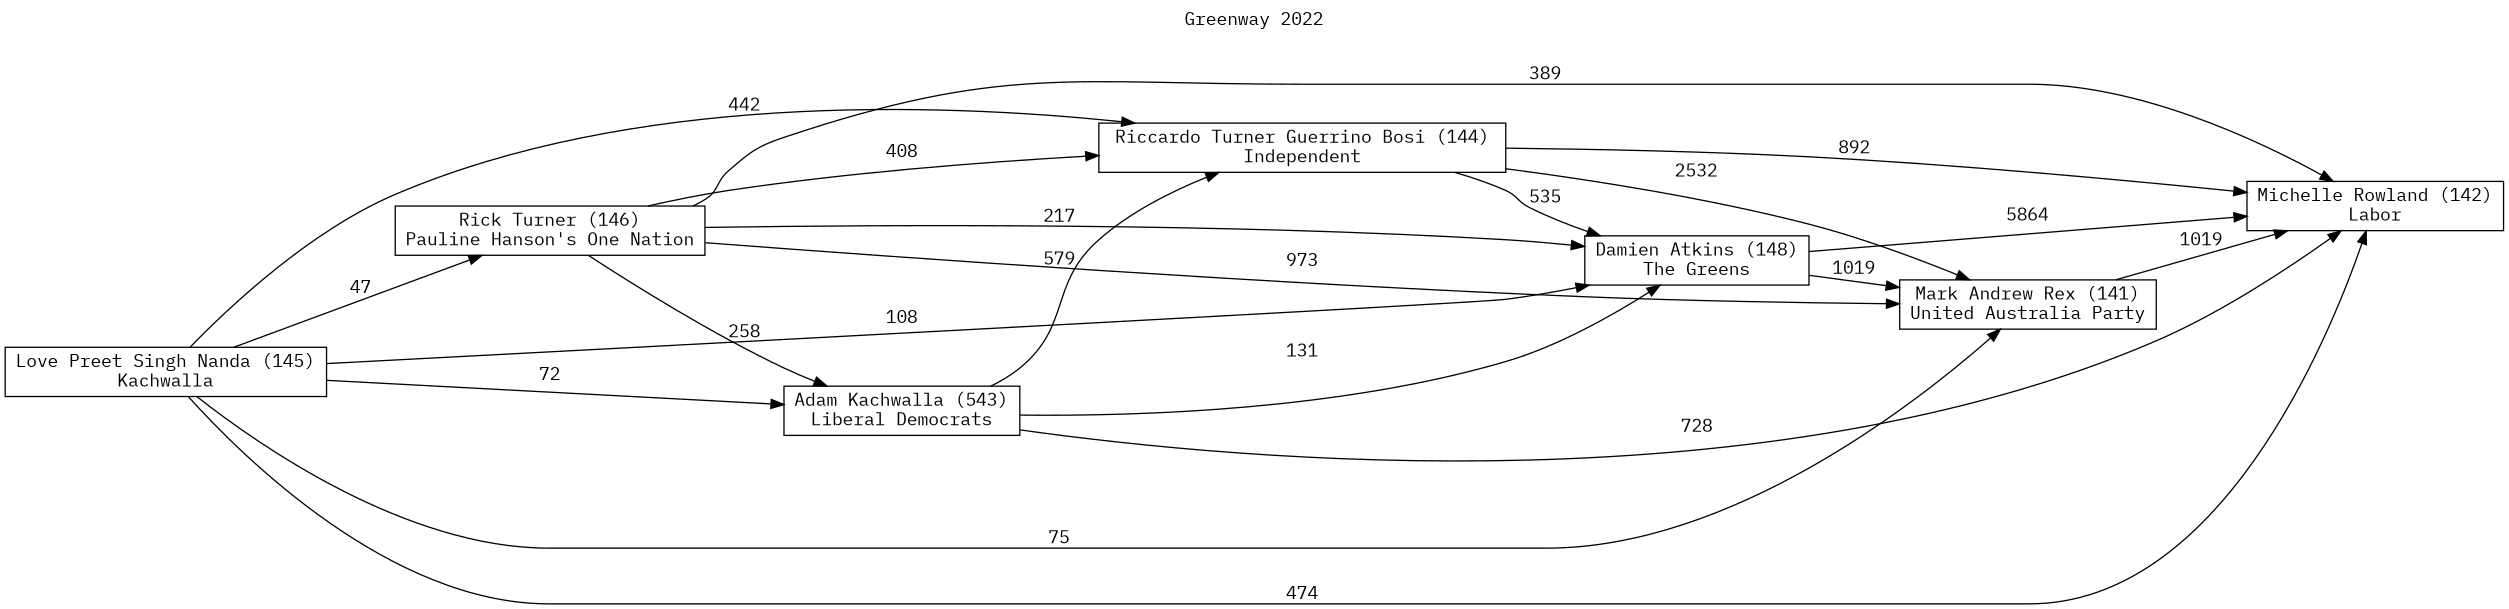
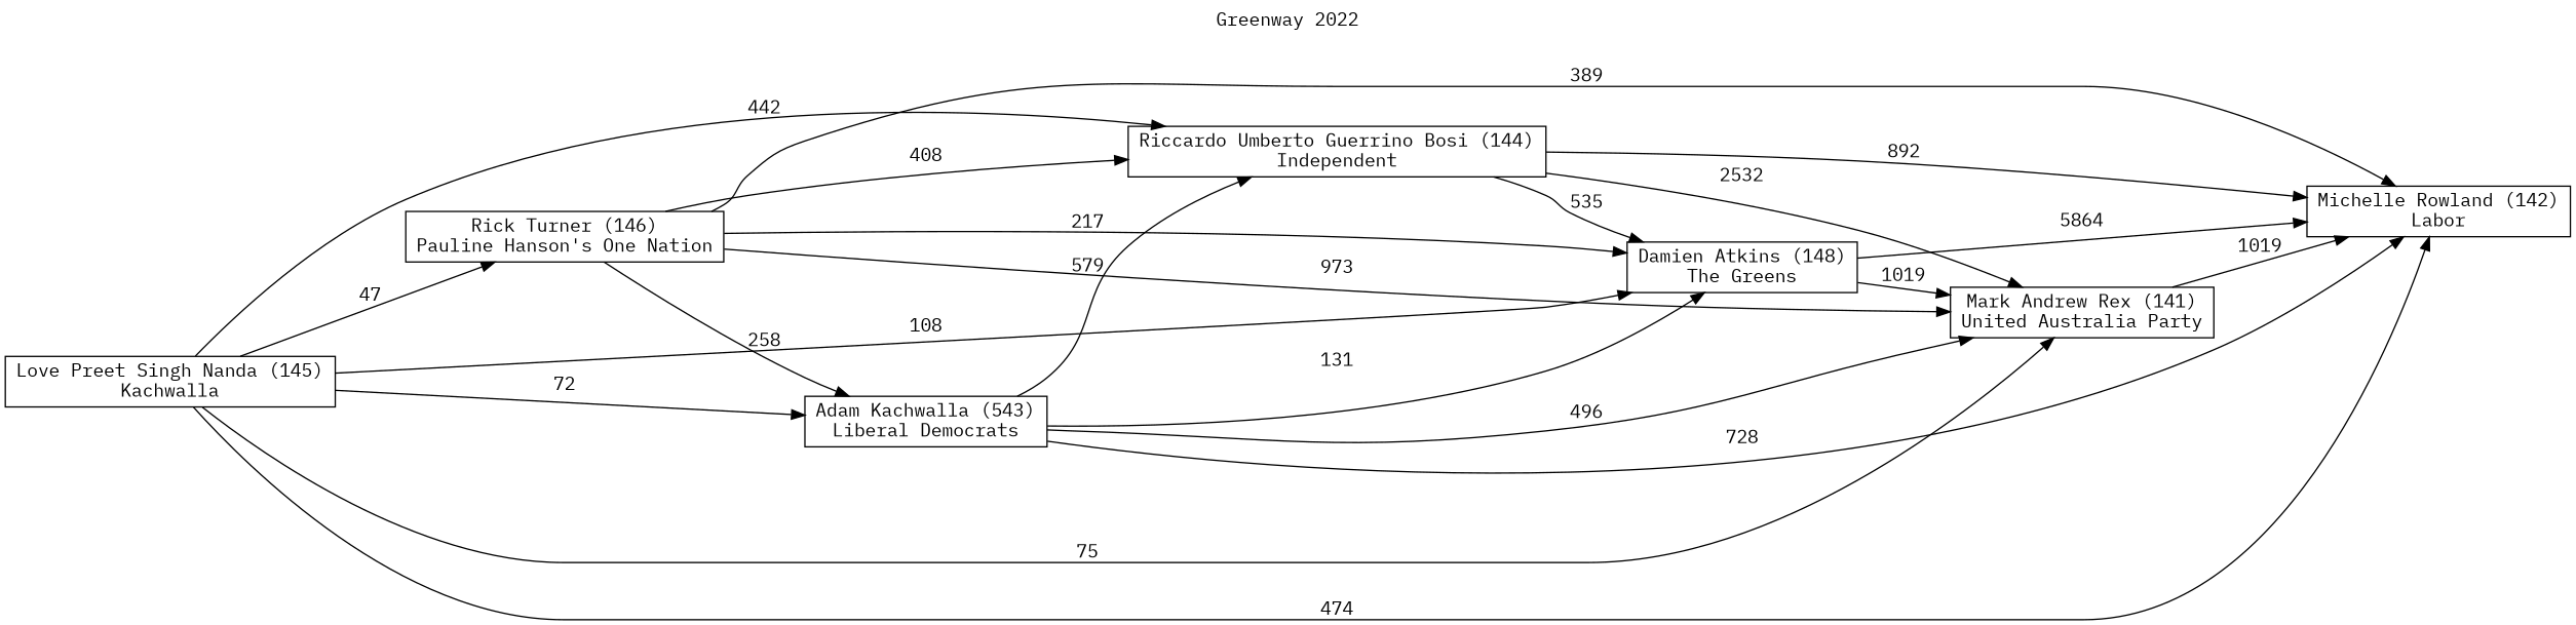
  digraph {
    fontname="IBM Plex Mono"
    label="Greenway 2022"
    labelloc=t
    mclimit=10
    rankdir=LR
    node [fontname="IBM Plex Mono" shape=box]
    edge [fontname="IBM Plex Mono"]
    n1 [label="Damien Atkins (148)\nThe Greens"]
    n2 [label="Mark Andrew Rex (141)\nUnited Australia Party"]
    n3 [label="Michelle Rowland (142)\nLabor"]
    n4 [label="Love Preet Singh Nanda (145)\nKachwalla"]
-   n5 [label="Riccardo Turner Guerrino Bosi (144)\nIndependent"]
+   n5 [label="Riccardo Umberto Guerrino Bosi (144)\nIndependent"]
    n6 [label="Rick Turner (146)\nPauline Hanson's One Nation"]
    n7 [label="Adam Kachwalla (543)\nLiberal Democrats"]
    n1 -> n2 [label=1019]
    n1 -> n3 [label=5864]
    n2 -> n3 [label=1019]
    n4 -> n1 [label=108]
    n4 -> n2 [label=75]
    n4 -> n3 [label=474]
    n4 -> n5 [label=442]
    n4 -> n6 [label=47]
    n4 -> n7 [label=72]
    n5 -> n1 [label=535]
    n5 -> n2 [label=2532]
    n5 -> n3 [label=892]
    n6 -> n1 [label=217]
    n6 -> n2 [label=973]
    n6 -> n3 [label=389]
    n6 -> n5 [label=408]
    n6 -> n7 [label=258]
    n7 -> n1 [label=131]
+   n7 -> n2 [label=496]
    n7 -> n3 [label=728]
    n7 -> n5 [label=579]
  }
